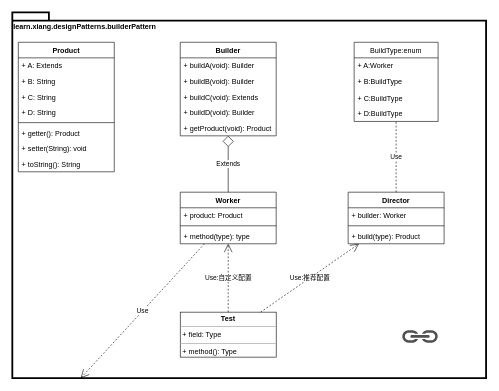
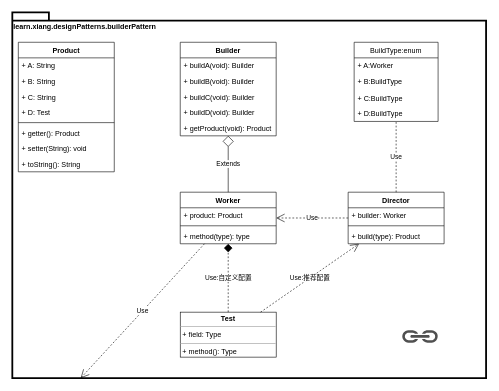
  <mxCell id="0" />
  <mxCell id="1" parent="0" />
  <mxCell id="2" value="learn.xiang.designPatterns.builderPattern" style="shape=folder;fontStyle=1;spacingTop=10;tabWidth=40;tabHeight=14;tabPosition=left;html=1;align=left;horizontal=1;verticalAlign=top;strokeWidth=3;" vertex="1" parent="1"><mxGeometry x="20" y="20" width="790" height="610" as="geometry" /></mxCell>
  <mxCell id="3" value="Builder" style="swimlane;fontStyle=1;align=center;verticalAlign=top;childLayout=stackLayout;horizontal=1;startSize=26;horizontalStack=0;resizeParent=1;resizeParentMax=0;resizeLast=0;collapsible=1;marginBottom=0;" vertex="1" parent="1"><mxGeometry x="300" y="70" width="160" height="156" as="geometry" /></mxCell>
  <mxCell id="4" value="+ buildA(void): Builder" style="text;strokeColor=none;fillColor=none;align=left;verticalAlign=top;spacingLeft=4;spacingRight=4;overflow=hidden;rotatable=0;points=[[0,0.5],[1,0.5]];portConstraint=eastwest;" vertex="1" parent="3"><mxGeometry y="26" width="160" height="26" as="geometry" /></mxCell>
  <mxCell id="5" value="+ buildB(void): Builder" style="text;strokeColor=none;fillColor=none;align=left;verticalAlign=top;spacingLeft=4;spacingRight=4;overflow=hidden;rotatable=0;points=[[0,0.5],[1,0.5]];portConstraint=eastwest;" vertex="1" parent="3"><mxGeometry y="52" width="160" height="26" as="geometry" /></mxCell>
- <mxCell id="6" value="+ buildC(void): Extends" style="text;strokeColor=none;fillColor=none;align=left;verticalAlign=top;spacingLeft=4;spacingRight=4;overflow=hidden;rotatable=0;points=[[0,0.5],[1,0.5]];portConstraint=eastwest;" vertex="1" parent="3"><mxGeometry y="78" width="160" height="26" as="geometry" /></mxCell>
+ <mxCell id="6" value="+ buildC(void): Builder" style="text;strokeColor=none;fillColor=none;align=left;verticalAlign=top;spacingLeft=4;spacingRight=4;overflow=hidden;rotatable=0;points=[[0,0.5],[1,0.5]];portConstraint=eastwest;" vertex="1" parent="3"><mxGeometry y="78" width="160" height="26" as="geometry" /></mxCell>
  <mxCell id="7" value="+ buildD(void): Builder" style="text;strokeColor=none;fillColor=none;align=left;verticalAlign=top;spacingLeft=4;spacingRight=4;overflow=hidden;rotatable=0;points=[[0,0.5],[1,0.5]];portConstraint=eastwest;" vertex="1" parent="3"><mxGeometry y="104" width="160" height="26" as="geometry" /></mxCell>
  <mxCell id="8" value="+ getProduct(void): Product" style="text;strokeColor=none;fillColor=none;align=left;verticalAlign=top;spacingLeft=4;spacingRight=4;overflow=hidden;rotatable=0;points=[[0,0.5],[1,0.5]];portConstraint=eastwest;" vertex="1" parent="3"><mxGeometry y="130" width="160" height="26" as="geometry" /></mxCell>
  <mxCell id="9" value="Worker" style="swimlane;fontStyle=1;align=center;verticalAlign=top;childLayout=stackLayout;horizontal=1;startSize=26;horizontalStack=0;resizeParent=1;resizeParentMax=0;resizeLast=0;collapsible=1;marginBottom=0;" vertex="1" parent="1"><mxGeometry x="300" y="320" width="160" height="86" as="geometry"><mxRectangle x="290" y="320" width="70" height="26" as="alternateBounds" /></mxGeometry></mxCell>
  <mxCell id="10" value="+ product: Product" style="text;strokeColor=none;fillColor=none;align=left;verticalAlign=top;spacingLeft=4;spacingRight=4;overflow=hidden;rotatable=0;points=[[0,0.5],[1,0.5]];portConstraint=eastwest;" vertex="1" parent="9"><mxGeometry y="26" width="160" height="26" as="geometry" /></mxCell>
  <mxCell id="11" value="" style="line;strokeWidth=1;fillColor=none;align=left;verticalAlign=middle;spacingTop=-1;spacingLeft=3;spacingRight=3;rotatable=0;labelPosition=right;points=[];portConstraint=eastwest;" vertex="1" parent="9"><mxGeometry y="52" width="160" height="8" as="geometry" /></mxCell>
  <mxCell id="12" value="+ method(type): type" style="text;strokeColor=none;fillColor=none;align=left;verticalAlign=top;spacingLeft=4;spacingRight=4;overflow=hidden;rotatable=0;points=[[0,0.5],[1,0.5]];portConstraint=eastwest;" vertex="1" parent="9"><mxGeometry y="60" width="160" height="26" as="geometry" /></mxCell>
  <mxCell id="13" value="Director" style="swimlane;fontStyle=1;align=center;verticalAlign=top;childLayout=stackLayout;horizontal=1;startSize=26;horizontalStack=0;resizeParent=1;resizeParentMax=0;resizeLast=0;collapsible=1;marginBottom=0;" vertex="1" parent="1"><mxGeometry x="580" y="320" width="160" height="86" as="geometry" /></mxCell>
  <mxCell id="14" value="+ builder: Worker" style="text;strokeColor=none;fillColor=none;align=left;verticalAlign=top;spacingLeft=4;spacingRight=4;overflow=hidden;rotatable=0;points=[[0,0.5],[1,0.5]];portConstraint=eastwest;" vertex="1" parent="13"><mxGeometry y="26" width="160" height="26" as="geometry" /></mxCell>
  <mxCell id="15" value="" style="line;strokeWidth=1;fillColor=none;align=left;verticalAlign=middle;spacingTop=-1;spacingLeft=3;spacingRight=3;rotatable=0;labelPosition=right;points=[];portConstraint=eastwest;" vertex="1" parent="13"><mxGeometry y="52" width="160" height="8" as="geometry" /></mxCell>
  <mxCell id="16" value="+ build(type): Product" style="text;strokeColor=none;fillColor=none;align=left;verticalAlign=top;spacingLeft=4;spacingRight=4;overflow=hidden;rotatable=0;points=[[0,0.5],[1,0.5]];portConstraint=eastwest;" vertex="1" parent="13"><mxGeometry y="60" width="160" height="26" as="geometry" /></mxCell>
  <mxCell id="17" value="Product" style="swimlane;fontStyle=1;align=center;verticalAlign=top;childLayout=stackLayout;horizontal=1;startSize=26;horizontalStack=0;resizeParent=1;resizeParentMax=0;resizeLast=0;collapsible=1;marginBottom=0;" vertex="1" parent="1"><mxGeometry x="30" y="70" width="160" height="216" as="geometry" /></mxCell>
- <mxCell id="18" value="+ A: Extends" style="text;strokeColor=none;fillColor=none;align=left;verticalAlign=top;spacingLeft=4;spacingRight=4;overflow=hidden;rotatable=0;points=[[0,0.5],[1,0.5]];portConstraint=eastwest;" vertex="1" parent="17"><mxGeometry y="26" width="160" height="26" as="geometry" /></mxCell>
+ <mxCell id="18" value="+ A: String" style="text;strokeColor=none;fillColor=none;align=left;verticalAlign=top;spacingLeft=4;spacingRight=4;overflow=hidden;rotatable=0;points=[[0,0.5],[1,0.5]];portConstraint=eastwest;" vertex="1" parent="17"><mxGeometry y="26" width="160" height="26" as="geometry" /></mxCell>
  <mxCell id="19" value="+ B: String" style="text;strokeColor=none;fillColor=none;align=left;verticalAlign=top;spacingLeft=4;spacingRight=4;overflow=hidden;rotatable=0;points=[[0,0.5],[1,0.5]];portConstraint=eastwest;" vertex="1" parent="17"><mxGeometry y="52" width="160" height="26" as="geometry" /></mxCell>
  <mxCell id="20" value="+ C: String" style="text;strokeColor=none;fillColor=none;align=left;verticalAlign=top;spacingLeft=4;spacingRight=4;overflow=hidden;rotatable=0;points=[[0,0.5],[1,0.5]];portConstraint=eastwest;" vertex="1" parent="17"><mxGeometry y="78" width="160" height="26" as="geometry" /></mxCell>
- <mxCell id="21" value="+ D: String" style="text;strokeColor=none;fillColor=none;align=left;verticalAlign=top;spacingLeft=4;spacingRight=4;overflow=hidden;rotatable=0;points=[[0,0.5],[1,0.5]];portConstraint=eastwest;" vertex="1" parent="17"><mxGeometry y="104" width="160" height="26" as="geometry" /></mxCell>
+ <mxCell id="21" value="+ D: Test" style="text;strokeColor=none;fillColor=none;align=left;verticalAlign=top;spacingLeft=4;spacingRight=4;overflow=hidden;rotatable=0;points=[[0,0.5],[1,0.5]];portConstraint=eastwest;" vertex="1" parent="17"><mxGeometry y="104" width="160" height="26" as="geometry" /></mxCell>
  <mxCell id="22" value="" style="line;strokeWidth=1;fillColor=none;align=left;verticalAlign=middle;spacingTop=-1;spacingLeft=3;spacingRight=3;rotatable=0;labelPosition=right;points=[];portConstraint=eastwest;" vertex="1" parent="17"><mxGeometry y="130" width="160" height="8" as="geometry" /></mxCell>
  <mxCell id="23" value="+ getter(): Product" style="text;strokeColor=none;fillColor=none;align=left;verticalAlign=top;spacingLeft=4;spacingRight=4;overflow=hidden;rotatable=0;points=[[0,0.5],[1,0.5]];portConstraint=eastwest;" vertex="1" parent="17"><mxGeometry y="138" width="160" height="26" as="geometry" /></mxCell>
  <mxCell id="24" value="+ setter(String): void" style="text;strokeColor=none;fillColor=none;align=left;verticalAlign=top;spacingLeft=4;spacingRight=4;overflow=hidden;rotatable=0;points=[[0,0.5],[1,0.5]];portConstraint=eastwest;" vertex="1" parent="17"><mxGeometry y="164" width="160" height="26" as="geometry" /></mxCell>
  <mxCell id="25" value="+ toString(): String" style="text;strokeColor=none;fillColor=none;align=left;verticalAlign=top;spacingLeft=4;spacingRight=4;overflow=hidden;rotatable=0;points=[[0,0.5],[1,0.5]];portConstraint=eastwest;" vertex="1" parent="17"><mxGeometry y="190" width="160" height="26" as="geometry" /></mxCell>
  <mxCell id="26" value="Extends" style="endArrow=diamond;endSize=16;endFill=0;html=1;" edge="1" parent="1" source="9" target="3"><mxGeometry width="160" relative="1" as="geometry"><mxPoint x="170" y="340" as="sourcePoint" /><mxPoint x="330" y="340" as="targetPoint" /></mxGeometry></mxCell>
  <mxCell id="27" value="Use" style="endArrow=open;endSize=12;dashed=1;html=1;" edge="1" parent="1" source="9" target="2"><mxGeometry width="160" relative="1" as="geometry"><mxPoint x="310" y="310" as="sourcePoint" /><mxPoint x="470" y="310" as="targetPoint" /></mxGeometry></mxCell>
+ <mxCell id="28" value="Use" style="endArrow=open;endSize=12;dashed=1;html=1;" edge="1" parent="1" source="13" target="9"><mxGeometry width="160" relative="1" as="geometry"><mxPoint x="310" y="373" as="sourcePoint" /><mxPoint x="160" y="373" as="targetPoint" /></mxGeometry></mxCell>
  <mxCell id="29" value="BuildType:enum" style="swimlane;fontStyle=0;childLayout=stackLayout;horizontal=1;startSize=26;fillColor=none;horizontalStack=0;resizeParent=1;resizeParentMax=0;resizeLast=0;collapsible=1;marginBottom=0;strokeWidth=1;" vertex="1" parent="1"><mxGeometry x="590" y="70" width="140" height="132" as="geometry" /></mxCell>
  <mxCell id="30" value="+ A:Worker" style="text;strokeColor=none;fillColor=none;align=left;verticalAlign=top;spacingLeft=4;spacingRight=4;overflow=hidden;rotatable=0;points=[[0,0.5],[1,0.5]];portConstraint=eastwest;" vertex="1" parent="29"><mxGeometry y="26" width="140" height="26" as="geometry" /></mxCell>
  <mxCell id="31" value="+ B:BuildType" style="text;strokeColor=none;fillColor=none;align=left;verticalAlign=top;spacingLeft=4;spacingRight=4;overflow=hidden;rotatable=0;points=[[0,0.5],[1,0.5]];portConstraint=eastwest;" vertex="1" parent="29"><mxGeometry y="52" width="140" height="28" as="geometry" /></mxCell>
  <mxCell id="32" value="+ C:BuildType" style="text;strokeColor=none;fillColor=none;align=left;verticalAlign=top;spacingLeft=4;spacingRight=4;overflow=hidden;rotatable=0;points=[[0,0.5],[1,0.5]];portConstraint=eastwest;" vertex="1" parent="29"><mxGeometry y="80" width="140" height="26" as="geometry" /></mxCell>
  <mxCell id="33" value="+ D:BuildType" style="text;strokeColor=none;fillColor=none;align=left;verticalAlign=top;spacingLeft=4;spacingRight=4;overflow=hidden;rotatable=0;points=[[0,0.5],[1,0.5]];portConstraint=eastwest;" vertex="1" parent="29"><mxGeometry y="106" width="140" height="26" as="geometry" /></mxCell>
  <mxCell id="34" value="Use" style="endArrow=none;endSize=12;dashed=1;html=1;" edge="1" parent="1" source="13" target="29"><mxGeometry width="160" relative="1" as="geometry"><mxPoint x="600" y="490" as="sourcePoint" /><mxPoint x="480" y="490" as="targetPoint" /></mxGeometry></mxCell>
  <mxCell id="35" value="&lt;p style=&quot;margin: 0px ; margin-top: 4px ; text-align: center&quot;&gt;&lt;b&gt;Test&lt;/b&gt;&lt;/p&gt;&lt;hr size=&quot;1&quot;&gt;&lt;p style=&quot;margin: 0px ; margin-left: 4px&quot;&gt;+ field: Type&lt;/p&gt;&lt;hr size=&quot;1&quot;&gt;&lt;p style=&quot;margin: 0px ; margin-left: 4px&quot;&gt;+ method(): Type&lt;/p&gt;" style="verticalAlign=top;align=left;overflow=fill;fontSize=12;fontFamily=Helvetica;html=1;strokeWidth=1;fillColor=#ffffff;" vertex="1" parent="1"><mxGeometry x="300" y="520" width="160" height="75" as="geometry" /></mxCell>
  <mxCell id="36" value="Use:推荐配置" style="endArrow=open;endSize=12;dashed=1;html=1;" edge="1" parent="1" source="35" target="13"><mxGeometry width="160" relative="1" as="geometry"><mxPoint x="287.243" y="477.19" as="sourcePoint" /><mxPoint x="160" y="390.005" as="targetPoint" /></mxGeometry></mxCell>
- <mxCell id="37" value="Use:自定义配置" style="endArrow=open;endSize=12;dashed=1;html=1;" edge="1" parent="1" source="35" target="9"><mxGeometry width="160" relative="1" as="geometry"><mxPoint x="329.996" y="504" as="sourcePoint" /><mxPoint x="488.016" y="390" as="targetPoint" /></mxGeometry></mxCell>
+ <mxCell id="37" value="Use:自定义配置" style="endArrow=diamond;endSize=12;dashed=1;html=1;" edge="1" parent="1" source="35" target="9"><mxGeometry width="160" relative="1" as="geometry"><mxPoint x="329.996" y="504" as="sourcePoint" /><mxPoint x="488.016" y="390" as="targetPoint" /></mxGeometry></mxCell>
  <mxCell id="38" value="" style="group" vertex="1" connectable="0" parent="1"><mxGeometry x="650" y="550" width="100" height="45" as="geometry" /></mxCell>
  <mxCell id="39" value="" style="pointerEvents=1;shadow=0;dashed=0;html=1;strokeColor=none;fillColor=#505050;labelPosition=center;verticalLabelPosition=bottom;verticalAlign=top;outlineConnect=0;align=center;shape=mxgraph.office.concepts.link;" vertex="1" parent="38"><mxGeometry x="19.5" width="61" height="21" as="geometry" /></mxCell>
